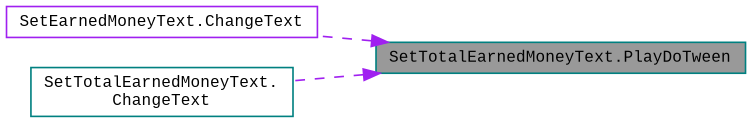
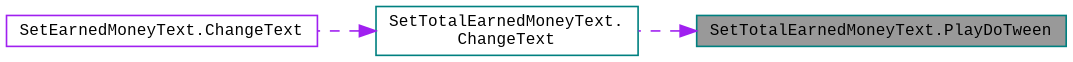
  digraph {
    fontname="Liberation Mono"
    rankdir=RL
    node [color=teal fillcolor=white fontname="Liberation Mono" fontsize=10 shape=box style=filled]
    edge [color=purple dir=back fontname="Liberation Mono" fontsize=10 labelfontname=Helvetica labelfontsize=10 style=dashed]
    n1 [fillcolor=grey60 fontcolor=black height=0.2 label="SetTotalEarnedMoneyText.PlayDoTween" width=0.4]
    n2 [color=purple height=0.2 label="SetEarnedMoneyText.ChangeText" width=0.4]
    n3 [height=0.2 label="SetTotalEarnedMoneyText.\lChangeText" width=0.4]
-   n1 -> n2
+   n3 -> n2
    n1 -> n3
  }
